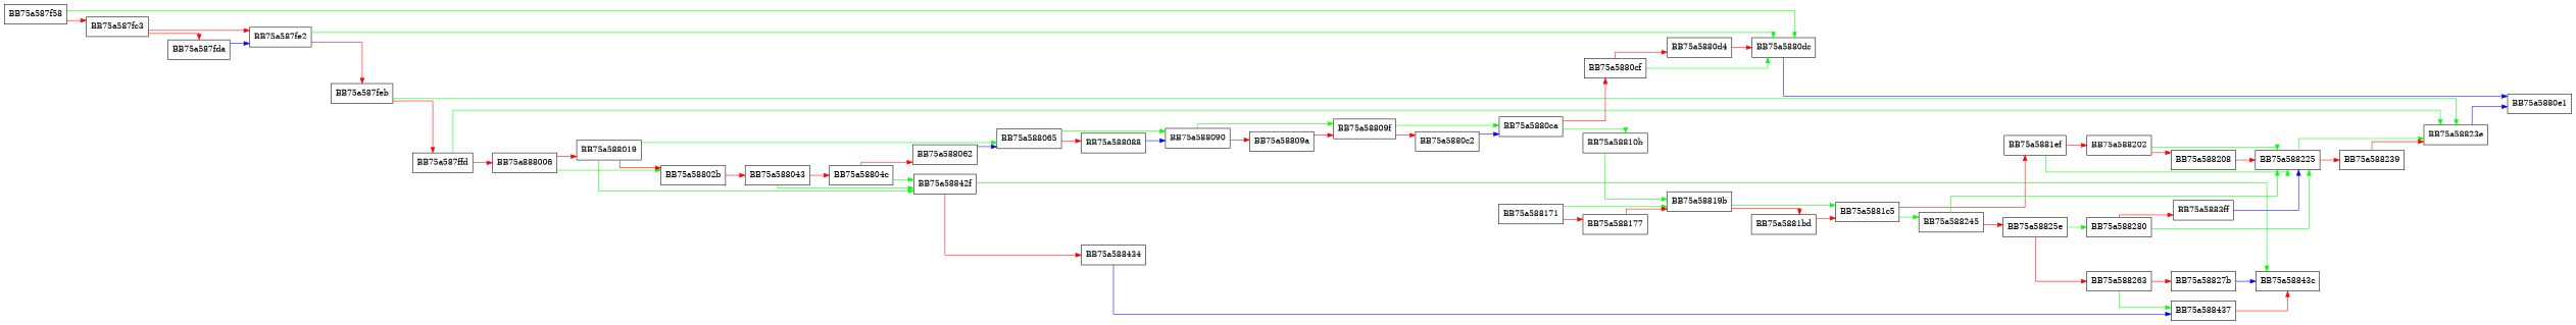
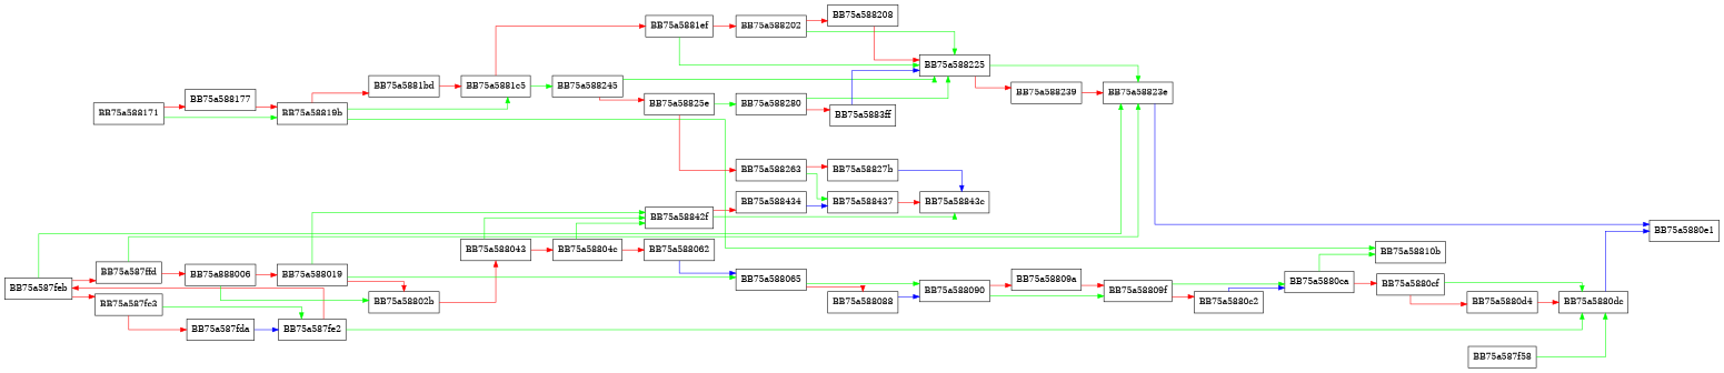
  digraph {
    rankdir=LR
    splines=ortho
    node [shape=box]
    edge [color=red]
    BB75a587f58
    BB75a5880dc
    BB75a587fc3
    BB75a5880e1
    BB75a587fe2
    BB75a587fda
    BB75a587feb
    BB75a58823e
    BB75a587ffd
    n10 [label=BB75a888006]
    BB75a58802b
    BB75a588019
    BB75a588043
    BB75a58842f
    BB75a588065
    BB75a58843c
    BB75a588434
    BB75a58804c
    BB75a588090
    BB75a588088
    BB75a58809f
    BB75a58809a
    BB75a588437
    BB75a588062
    BB75a5880ca
    BB75a5880c2
    BB75a58810b
    BB75a5880cf
    BB75a58819b
    BB75a5880d4
    BB75a5881c5
    BB75a5881bd
    BB75a588245
    BB75a5881ef
    BB75a588171
    BB75a588177
    BB75a588225
    BB75a58825e
    BB75a588202
    BB75a588239
    BB75a588280
    BB75a588263
    BB75a588208
    BB75a5883ff
    BB75a58827b
    BB75a587f58 -> BB75a5880dc [color=green]
-   BB75a587f58 -> BB75a587fc3
+   BB75a587feb -> BB75a587fc3
    BB75a5880dc -> BB75a5880e1 [color=blue]
-   BB75a587fc3 -> BB75a587fe2
+   BB75a587fc3 -> BB75a587fe2 [color=green]
    BB75a587fc3 -> BB75a587fda
    BB75a587fe2 -> BB75a5880dc [color=green]
    BB75a587fe2 -> BB75a587feb
    BB75a587fda -> BB75a587fe2 [color=blue]
    BB75a587feb -> BB75a58823e [color=green]
    BB75a587feb -> BB75a587ffd
    BB75a58823e -> BB75a5880e1 [color=blue]
    BB75a587ffd -> BB75a58823e [color=green]
    BB75a587ffd -> n10
    n10 -> BB75a58802b [color=green]
    n10 -> BB75a588019
    BB75a58802b -> BB75a588043
    BB75a588019 -> BB75a58802b
    BB75a588019 -> BB75a58842f [color=green]
    BB75a588019 -> BB75a588065 [color=green]
    BB75a588043 -> BB75a58842f [color=green]
    BB75a588043 -> BB75a58804c
    BB75a58842f -> BB75a58843c [color=green]
    BB75a58842f -> BB75a588434
    BB75a588065 -> BB75a588090 [color=green]
    BB75a588065 -> BB75a588088
    BB75a588434 -> BB75a588437 [color=blue]
    BB75a58804c -> BB75a58842f [color=green]
    BB75a58804c -> BB75a588062
    BB75a588090 -> BB75a58809f [color=green]
    BB75a588090 -> BB75a58809a
    BB75a588088 -> BB75a588090 [color=blue]
    BB75a58809f -> BB75a5880ca [color=green]
    BB75a58809f -> BB75a5880c2
    BB75a58809a -> BB75a58809f
    BB75a588437 -> BB75a58843c
    BB75a588062 -> BB75a588065 [color=blue]
    BB75a5880ca -> BB75a58810b [color=green]
    BB75a5880ca -> BB75a5880cf
    BB75a5880c2 -> BB75a5880ca [color=blue]
-   BB75a58810b -> BB75a58819b [color=green]
+   BB75a58819b -> BB75a58810b [color=green]
    BB75a5880cf -> BB75a5880dc [color=green]
    BB75a5880cf -> BB75a5880d4
    BB75a58819b -> BB75a5881c5 [color=green]
    BB75a58819b -> BB75a5881bd
    BB75a5880d4 -> BB75a5880dc
    BB75a5881c5 -> BB75a588245 [color=green]
    BB75a5881c5 -> BB75a5881ef
    BB75a5881bd -> BB75a5881c5
    BB75a588245 -> BB75a588225 [color=green]
    BB75a588245 -> BB75a58825e
    BB75a5881ef -> BB75a588225 [color=green]
    BB75a5881ef -> BB75a588202
    BB75a588171 -> BB75a58819b [color=green]
    BB75a588171 -> BB75a588177
    BB75a588177 -> BB75a58819b
    BB75a588225 -> BB75a58823e [color=green]
    BB75a588225 -> BB75a588239
    BB75a58825e -> BB75a588280 [color=green]
    BB75a58825e -> BB75a588263
    BB75a588202 -> BB75a588225 [color=green]
    BB75a588202 -> BB75a588208
    BB75a588239 -> BB75a58823e
    BB75a588280 -> BB75a588225 [color=green]
    BB75a588280 -> BB75a5883ff
    BB75a588263 -> BB75a588437 [color=green]
    BB75a588263 -> BB75a58827b
    BB75a588208 -> BB75a588225
    BB75a5883ff -> BB75a588225 [color=blue]
    BB75a58827b -> BB75a58843c [color=blue]
  }
